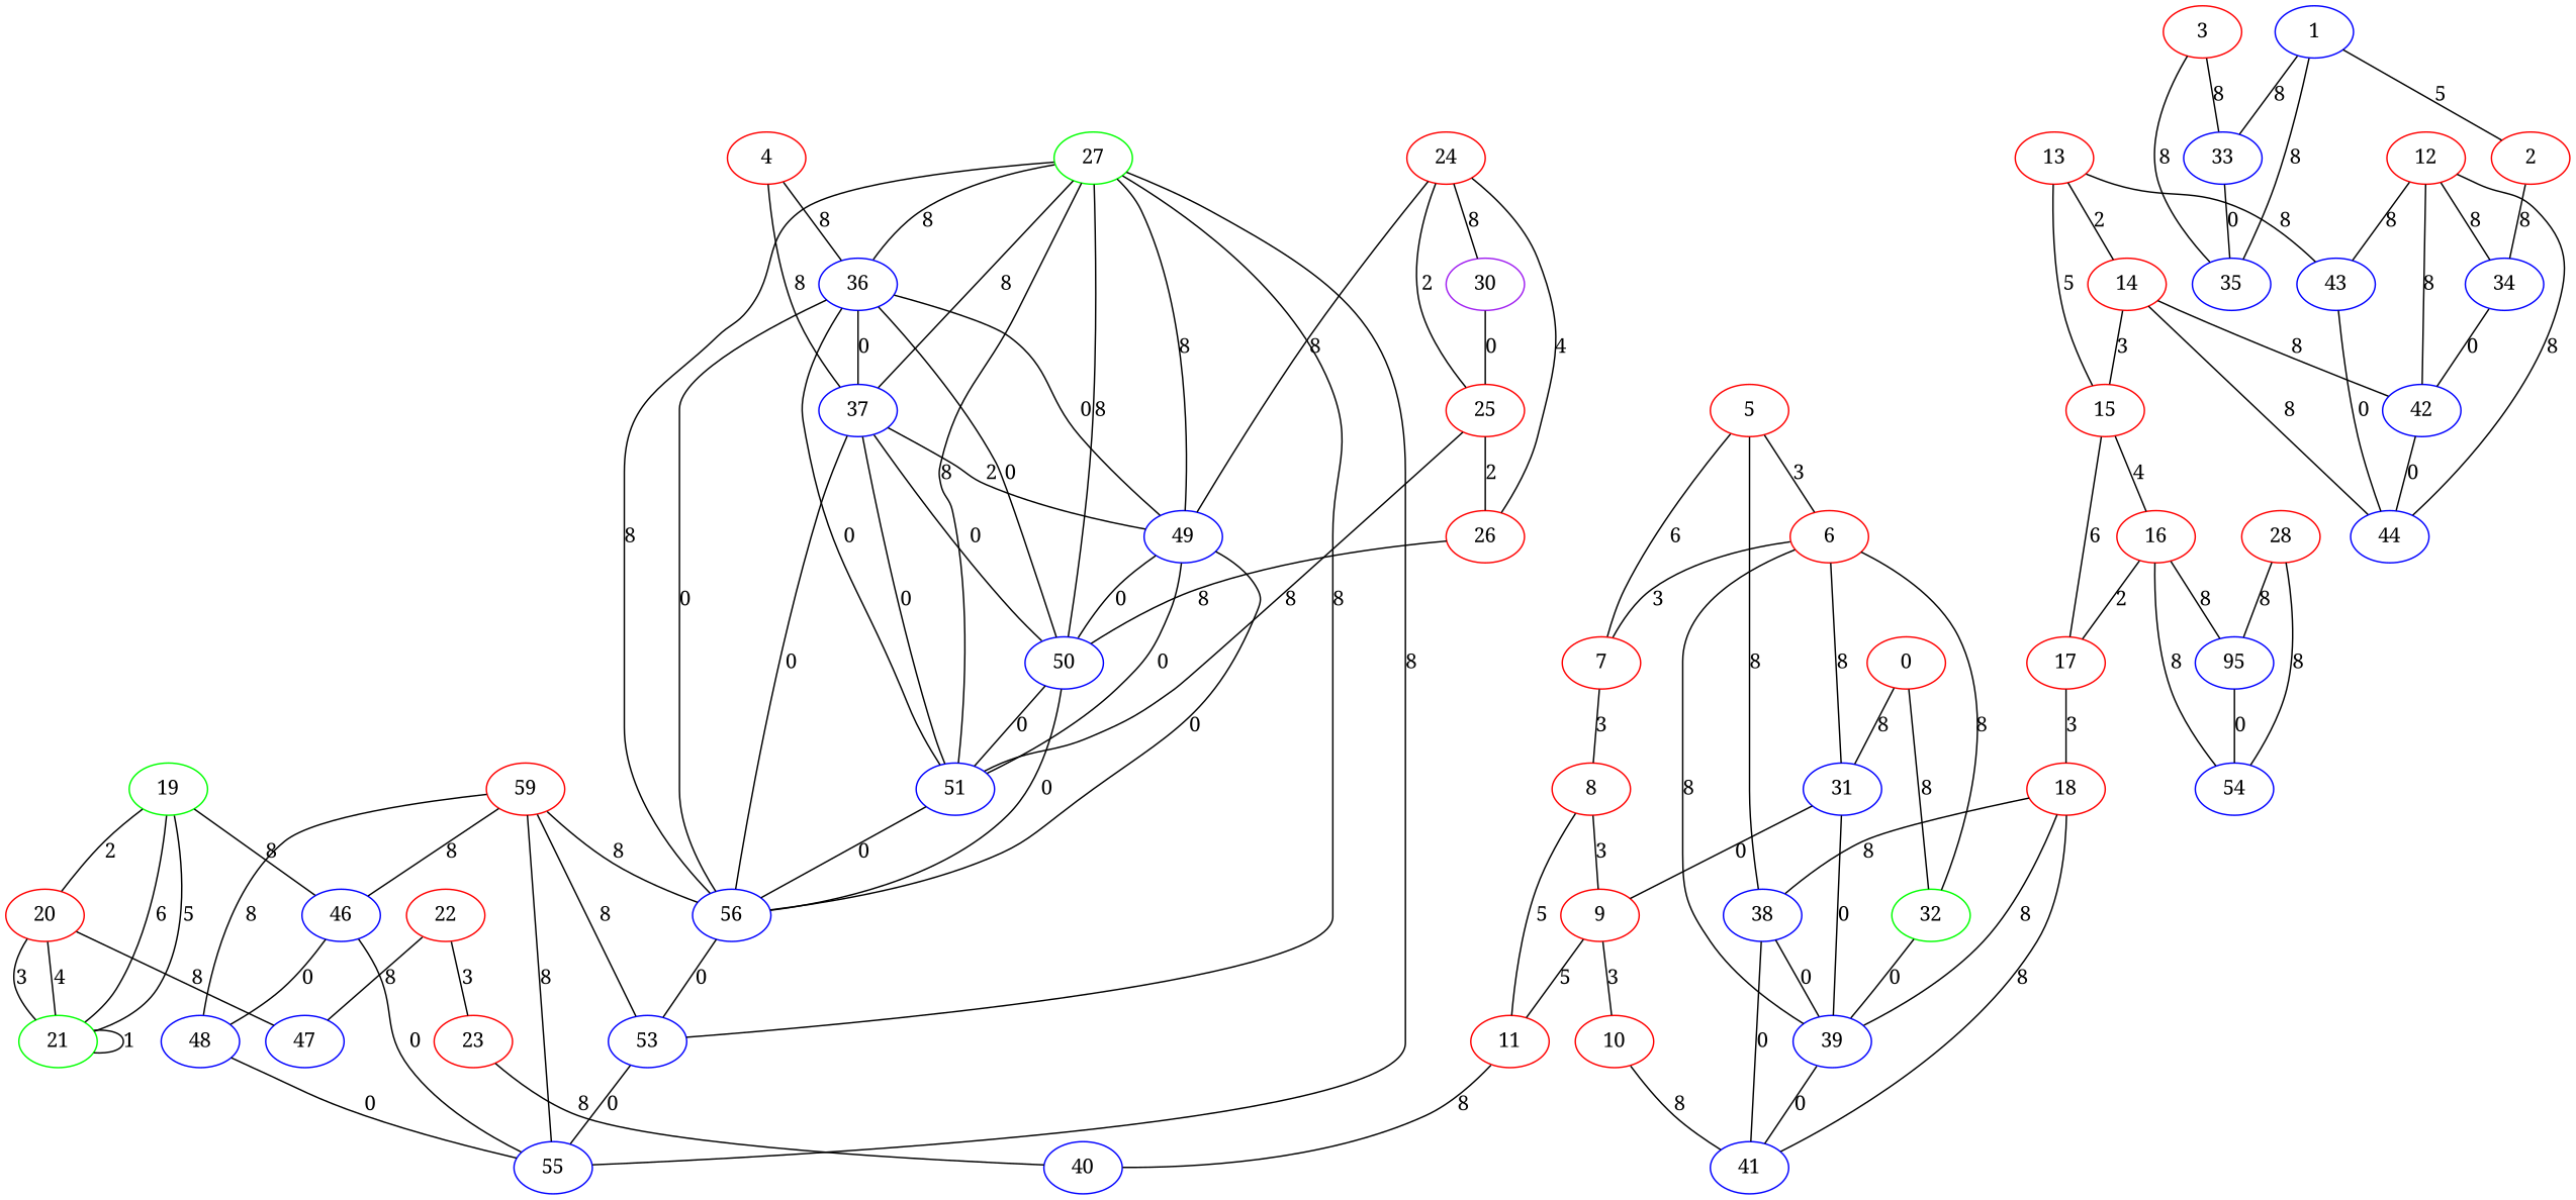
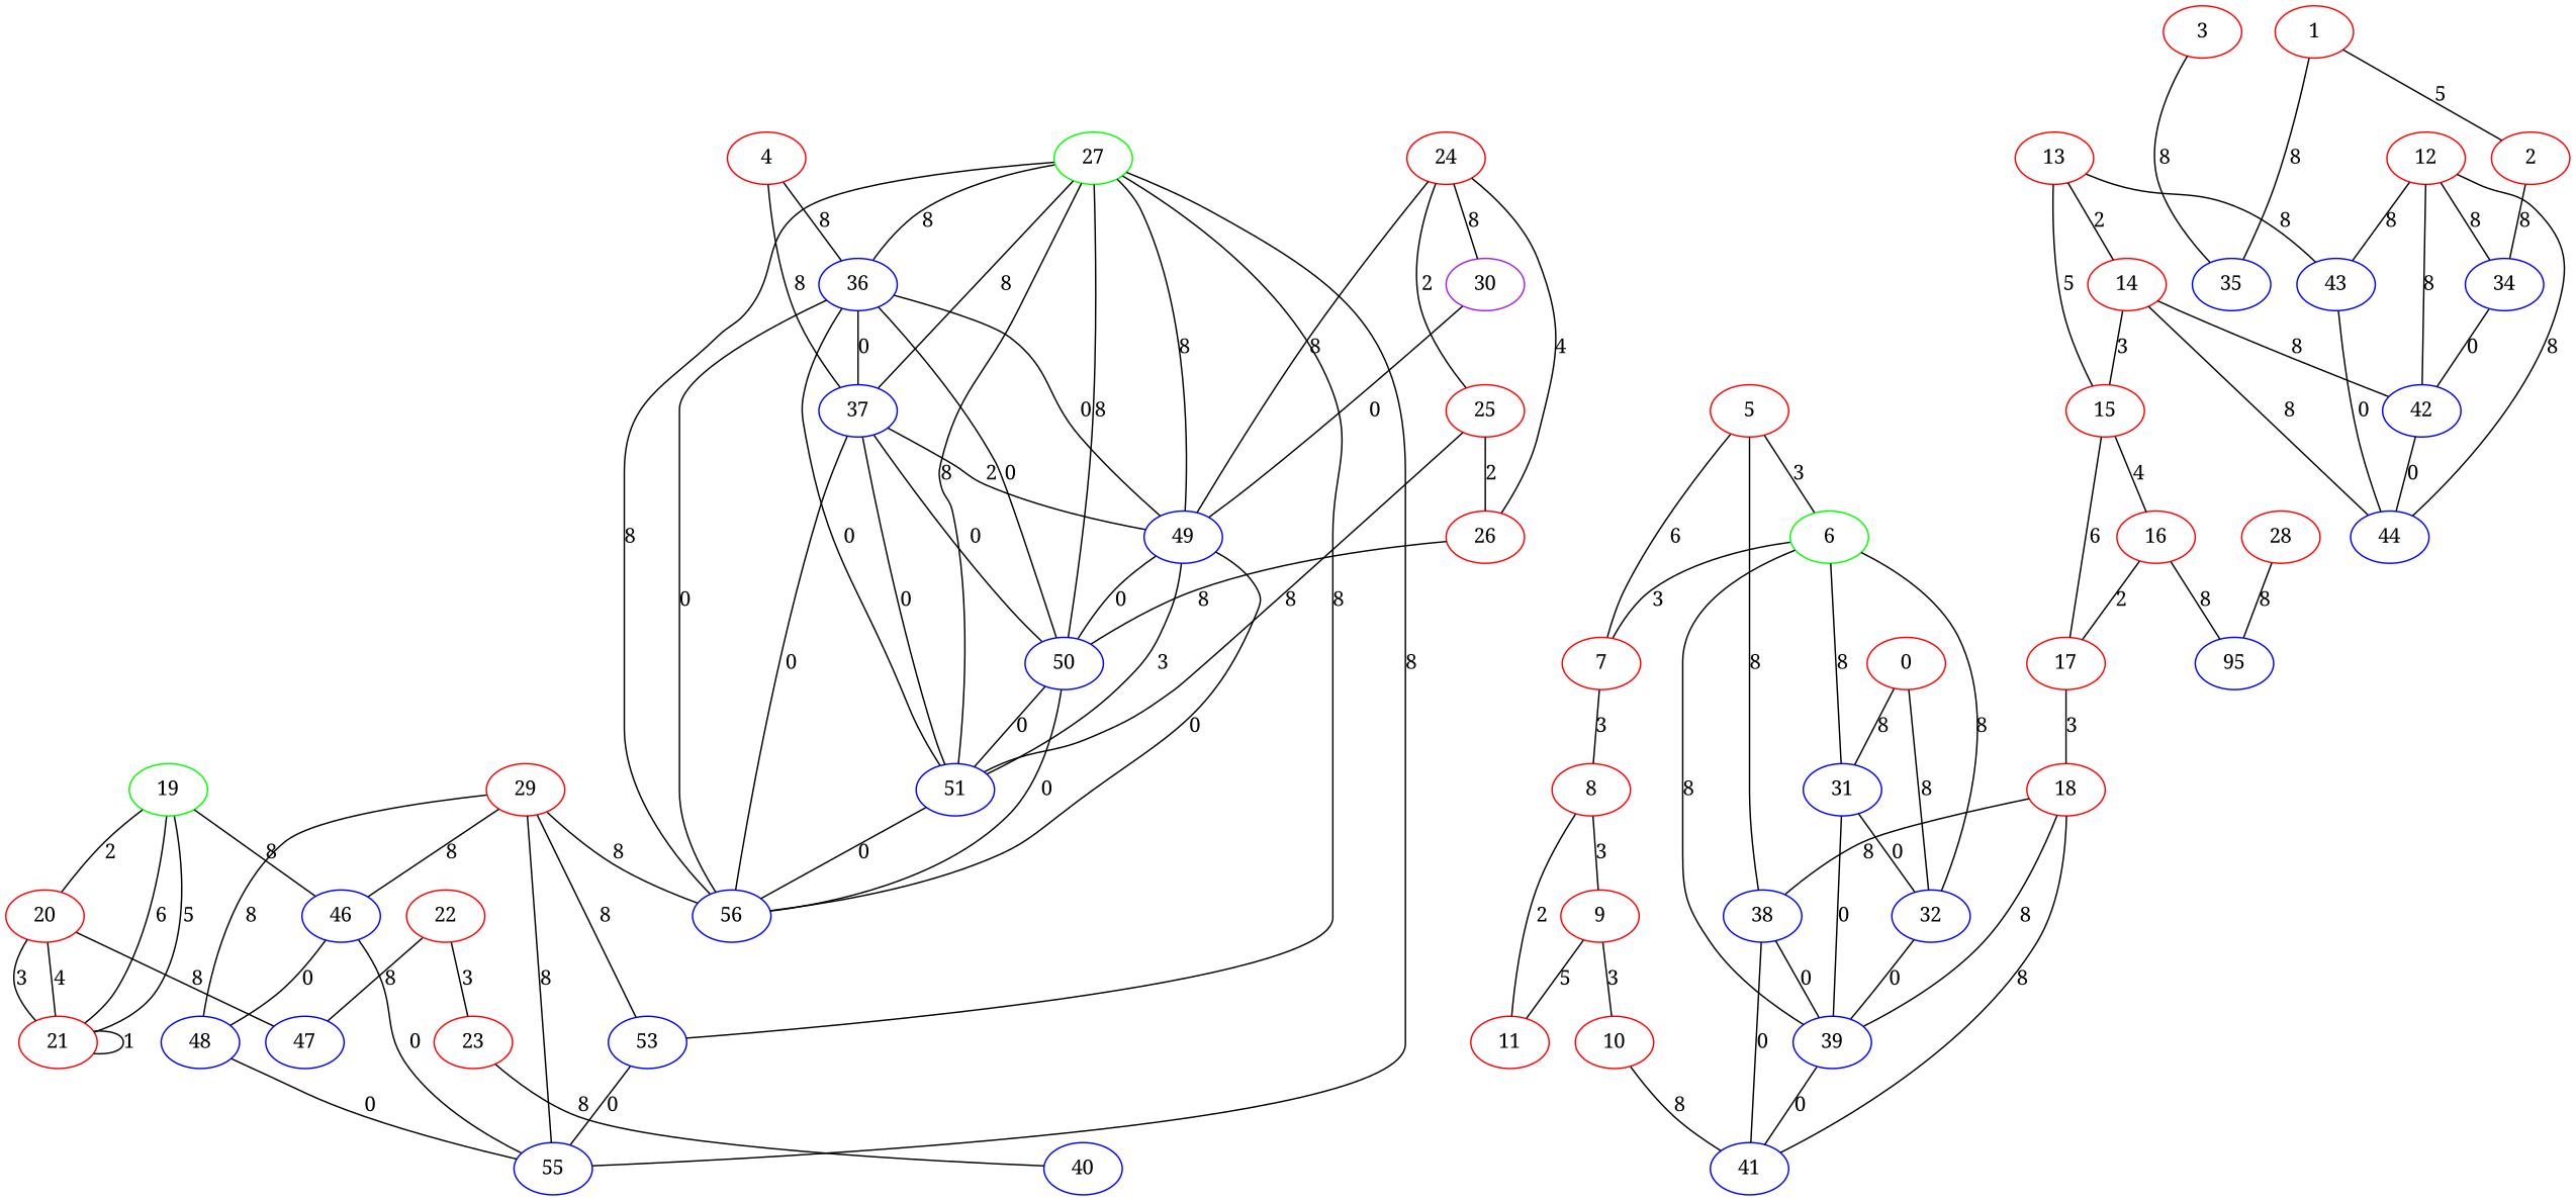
  graph {
    fontname="Noto Serif"
    node [color=red fontname="Noto Serif" weight=1]
    edge [fontname="Noto Serif"]
    31 [color=blue weight=3]
    0
-   32 [color=green weight=3]
+   32 [color=blue weight=3]
    39 [color=blue weight=3]
-   1 [color=blue]
+   1
    2
-   33 [color=blue weight=3]
    35 [color=blue weight=3]
    34 [color=blue weight=3]
    42 [color=blue weight=3]
    3
    36 [color=blue weight=3]
    4
    37 [color=blue weight=3]
    49 [color=blue weight=3]
    51 [color=blue weight=3]
    50 [color=blue weight=3]
    n18 [color=blue label=56 weight=3]
    5
-   6
+   6 [color=green]
    7
    38 [color=blue weight=3]
    8
    41 [color=blue weight=3]
    9
    11
    10
    40 [color=blue weight=3]
    12
    43 [color=blue weight=3]
    44 [color=blue weight=3]
    13
    14
    15
    16
    17
    n37 [color=blue label=95 weight=3]
-   54 [color=blue weight=3]
    18
    19 [color=green weight=2]
    20
-   21 [color=green weight=2]
+   21 [weight=2]
    46 [color=blue weight=3]
    47 [color=blue weight=3]
    55 [color=blue weight=3]
    48 [color=blue weight=3]
    22
    23
    24
    25
    26
    30 [color=purple weight=4]
    27 [color=green weight=2]
    53 [color=blue weight=3]
    28
-   29 [label=59]
-   31 -- 9 [label=0]
+   29
+   31 -- 32 [label=0]
    31 -- 39 [label=0]
    0 -- 31 [label=8]
    0 -- 32 [label=8]
    32 -- 39 [label=0]
    39 -- 41 [label=0]
    1 -- 2 [label=5]
-   1 -- 33 [label=8]
    1 -- 35 [label=8]
    2 -- 34 [label=8]
-   33 -- 35 [label=0]
    34 -- 42 [label=0]
    42 -- 44 [label=0]
-   3 -- 33 [label=8]
    3 -- 35 [label=8]
    36 -- 37 [label=0]
    36 -- 49 [label=0]
    36 -- 51 [label=0]
    36 -- 50 [label=0]
    36 -- n18 [label=0]
    4 -- 36 [label=8]
    4 -- 37 [label=8]
    37 -- 49 [label=2]
    37 -- 51 [label=0]
    37 -- 50 [label=0]
    37 -- n18 [label=0]
-   49 -- 51 [label=0]
+   49 -- 51 [label=3]
    49 -- 50 [label=0]
    49 -- n18 [label=0]
    51 -- n18 [label=0]
    50 -- 51 [label=0]
    50 -- n18 [label=0]
-   n18 -- 53 [label=0]
    5 -- 6 [label=3]
    5 -- 7 [label=6]
    5 -- 38 [label=8]
    6 -- 31 [label=8]
    6 -- 32 [label=8]
    6 -- 39 [label=8]
    6 -- 7 [label=3]
    7 -- 8 [label=3]
    38 -- 39 [label=0]
    38 -- 41 [label=0]
    8 -- 9 [label=3]
-   8 -- 11 [label=5]
+   8 -- 11 [label=2]
    9 -- 11 [label=5]
    9 -- 10 [label=3]
-   11 -- 40 [label=8]
    10 -- 41 [label=8]
    12 -- 34 [label=8]
    12 -- 42 [label=8]
    12 -- 43 [label=8]
    12 -- 44 [label=8]
    43 -- 44 [label=0]
    13 -- 43 [label=8]
    13 -- 14 [label=2]
    13 -- 15 [label=5]
    14 -- 42 [label=8]
    14 -- 44 [label=8]
    14 -- 15 [label=3]
    15 -- 16 [label=4]
    15 -- 17 [label=6]
    16 -- 17 [label=2]
    16 -- n37 [label=8]
-   16 -- 54 [label=8]
    17 -- 18 [label=3]
-   n37 -- 54 [label=0]
    18 -- 39 [label=8]
    18 -- 38 [label=8]
    18 -- 41 [label=8]
    19 -- 20 [label=2]
    19 -- 21 [label=5]
    19 -- 21 [label=6]
    19 -- 46 [label=8]
    20 -- 21 [label=3]
    20 -- 21 [label=4]
    20 -- 47 [label=8]
    21 -- 21 [label=1]
    46 -- 55 [label=0]
    46 -- 48 [label=0]
    48 -- 55 [label=0]
    22 -- 47 [label=8]
    22 -- 23 [label=3]
    23 -- 40 [label=8]
    24 -- 49 [label=8]
    24 -- 25 [label=2]
    24 -- 26 [label=4]
    24 -- 30 [label=8]
    25 -- 51 [label=8]
    25 -- 26 [label=2]
    26 -- 50 [label=8]
-   30 -- 25 [label=0]
+   30 -- 49 [label=0]
    27 -- 36 [label=8]
    27 -- 37 [label=8]
    27 -- 49 [label=8]
    27 -- 51 [label=8]
    27 -- 50 [label=8]
    27 -- n18 [label=8]
    27 -- 55 [label=8]
    27 -- 53 [label=8]
    53 -- 55 [label=0]
    28 -- n37 [label=8]
-   28 -- 54 [label=8]
    29 -- n18 [label=8]
    29 -- 46 [label=8]
    29 -- 55 [label=8]
    29 -- 48 [label=8]
    29 -- 53 [label=8]
  }
